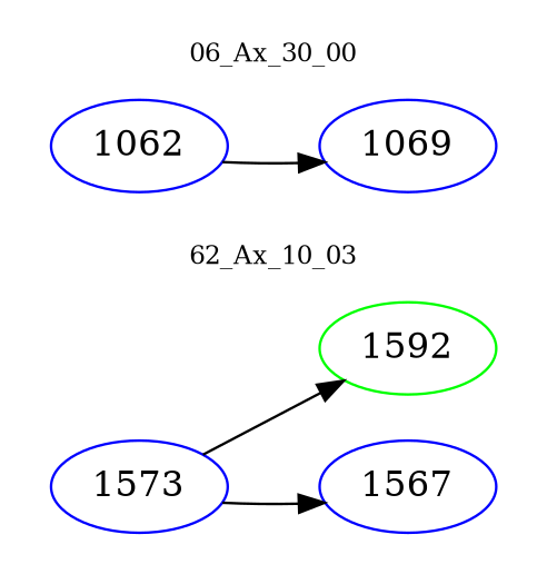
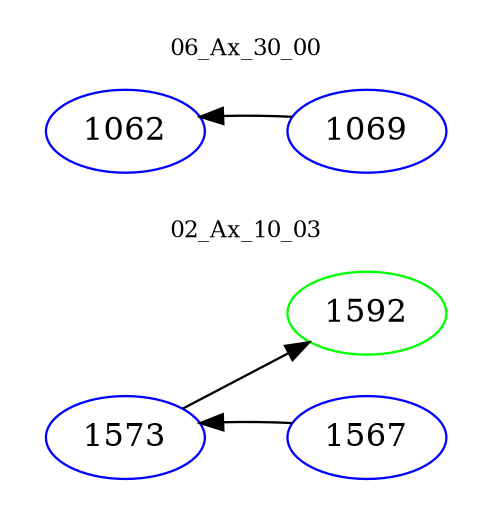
  digraph {
    rankdir=LR
    node [color=blue]
    edge [color=black]
    n1 [label=1573]
    n2 [label=1567]
    n3 [color=green label=1592]
    n4 [label=1062]
    n5 [label=1069]
    subgraph cluster_1 {
      color=white
      fontsize=10
-     label="62_Ax_10_03"
+     label="02_Ax_10_03"
      n1
      n2
      n3
    }
    subgraph cluster_2 {
      color=white
      fontsize=10
      label="06_Ax_30_00"
      n4
      n5
    }
-   n1 -> n2
+   n2 -> n1
    n1 -> n3
-   n4 -> n5
+   n5 -> n4
  }
